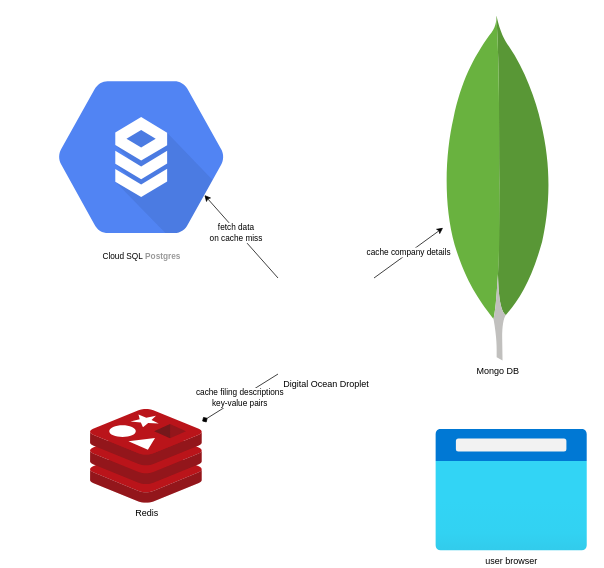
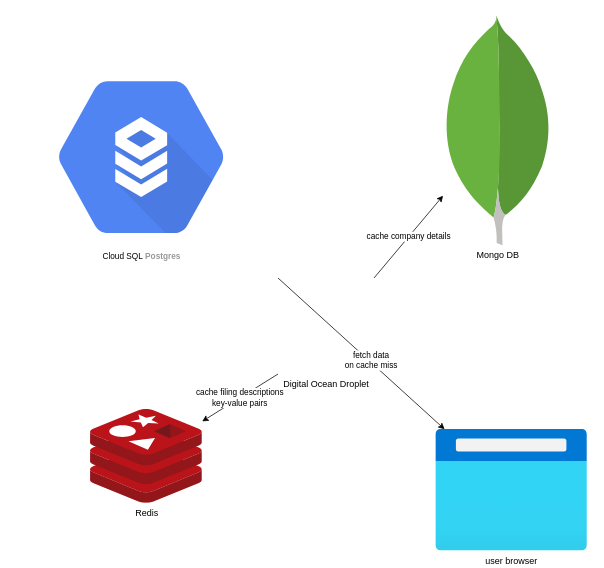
  <mxCell id="0" />
  <mxCell id="1" parent="0" />
  <mxCell id="2" value="Redis" style="aspect=fixed;html=1;points=[];align=center;image;fontSize=12;image=img/lib/mscae/Cache_Redis_Product.svg;" vertex="1" parent="1"><mxGeometry x="120" y="545" width="149" height="125.16" as="geometry" /></mxCell>
- <mxCell id="3" value="Mongo DB" style="dashed=0;outlineConnect=0;html=1;align=center;labelPosition=center;verticalLabelPosition=bottom;verticalAlign=top;shape=mxgraph.weblogos.mongodb" vertex="1" parent="1"><mxGeometry x="590" y="20" width="146.35" height="460" as="geometry" /></mxCell>
- <mxCell id="4" value="&lt;div&gt;cache filing descriptions&lt;/div&gt;&lt;div&gt;key-value pairs&lt;br&gt;&lt;/div&gt;" style="edgeStyle=none;rounded=1;orthogonalLoop=1;jettySize=auto;html=1;exitX=0;exitY=1;exitDx=0;exitDy=0;endArrow=diamond;" edge="1" parent="1" source="7" target="2"><mxGeometry relative="1" as="geometry" /></mxCell>
+ <mxCell id="3" value="Mongo DB" style="dashed=0;outlineConnect=0;html=1;align=center;labelPosition=center;verticalLabelPosition=bottom;verticalAlign=top;shape=mxgraph.weblogos.mongodb" vertex="1" parent="1"><mxGeometry x="590" y="20" width="146.35" height="306.2" as="geometry" /></mxCell>
+ <mxCell id="4" value="&lt;div&gt;cache filing descriptions&lt;/div&gt;&lt;div&gt;key-value pairs&lt;br&gt;&lt;/div&gt;" style="edgeStyle=none;rounded=1;orthogonalLoop=1;jettySize=auto;html=1;exitX=0;exitY=1;exitDx=0;exitDy=0;" edge="1" parent="1" source="7" target="2"><mxGeometry relative="1" as="geometry" /></mxCell>
  <mxCell id="5" value="cache company details" style="edgeStyle=none;rounded=1;orthogonalLoop=1;jettySize=auto;html=1;exitX=1;exitY=0;exitDx=0;exitDy=0;" edge="1" parent="1" source="7" target="3"><mxGeometry relative="1" as="geometry" /></mxCell>
- <mxCell id="6" value="&lt;div&gt;fetch data&lt;br&gt;&lt;/div&gt;&lt;div&gt;on cache miss&lt;/div&gt;" style="edgeStyle=none;rounded=1;orthogonalLoop=1;jettySize=auto;html=1;exitX=0;exitY=0;exitDx=0;exitDy=0;entryX=0.75;entryY=0.67;entryDx=0;entryDy=0;entryPerimeter=0;" edge="1" parent="1" source="7" target="8"><mxGeometry x="0.106" y="2" relative="1" as="geometry"><mxPoint x="300" y="260" as="targetPoint" /><mxPoint as="offset" /></mxGeometry></mxCell>
+ <mxCell id="6" value="&lt;div&gt;fetch data&lt;br&gt;&lt;/div&gt;&lt;div&gt;on cache miss&lt;/div&gt;" style="edgeStyle=none;rounded=1;orthogonalLoop=1;jettySize=auto;html=1;exitX=0;exitY=0;exitDx=0;exitDy=0;" edge="1" parent="1" source="7" target="9"><mxGeometry x="0.106" y="2" relative="1" as="geometry"><mxPoint x="300" y="260" as="targetPoint" /><mxPoint as="offset" /></mxGeometry></mxCell>
  <mxCell id="7" value="Digital Ocean Droplet" style="shape=image;html=1;verticalAlign=top;verticalLabelPosition=bottom;labelBackgroundColor=#ffffff;imageAspect=0;aspect=fixed;image=https://cdn4.iconfinder.com/data/icons/logos-and-brands/512/89_Digital_Ocean_logo_logos-128.png" vertex="1" parent="1"><mxGeometry x="370" y="370" width="128" height="128" as="geometry" /></mxCell>
  <mxCell id="8" value="&lt;span style=&quot;font-weight: normal&quot;&gt;&lt;font color=&quot;#000000&quot;&gt;Cloud SQL&lt;/font&gt;&lt;/span&gt; Postgres" style="html=1;fillColor=#5184F3;strokeColor=none;verticalAlign=top;labelPosition=center;verticalLabelPosition=bottom;align=center;spacingTop=-30;fontSize=11;fontStyle=1;fontColor=#999999;shape=mxgraph.gcp2.hexIcon;prIcon=cloud_sql" vertex="1" parent="1"><mxGeometry x="20" y="60" width="336" height="297.82" as="geometry" /></mxCell>
  <mxCell id="9" value="user browser" style="aspect=fixed;html=1;points=[];align=center;image;fontSize=12;image=img/lib/azure2/general/Browser.svg;" vertex="1" parent="1"><mxGeometry x="580" y="571.58" width="202.5" height="162" as="geometry" /></mxCell>
